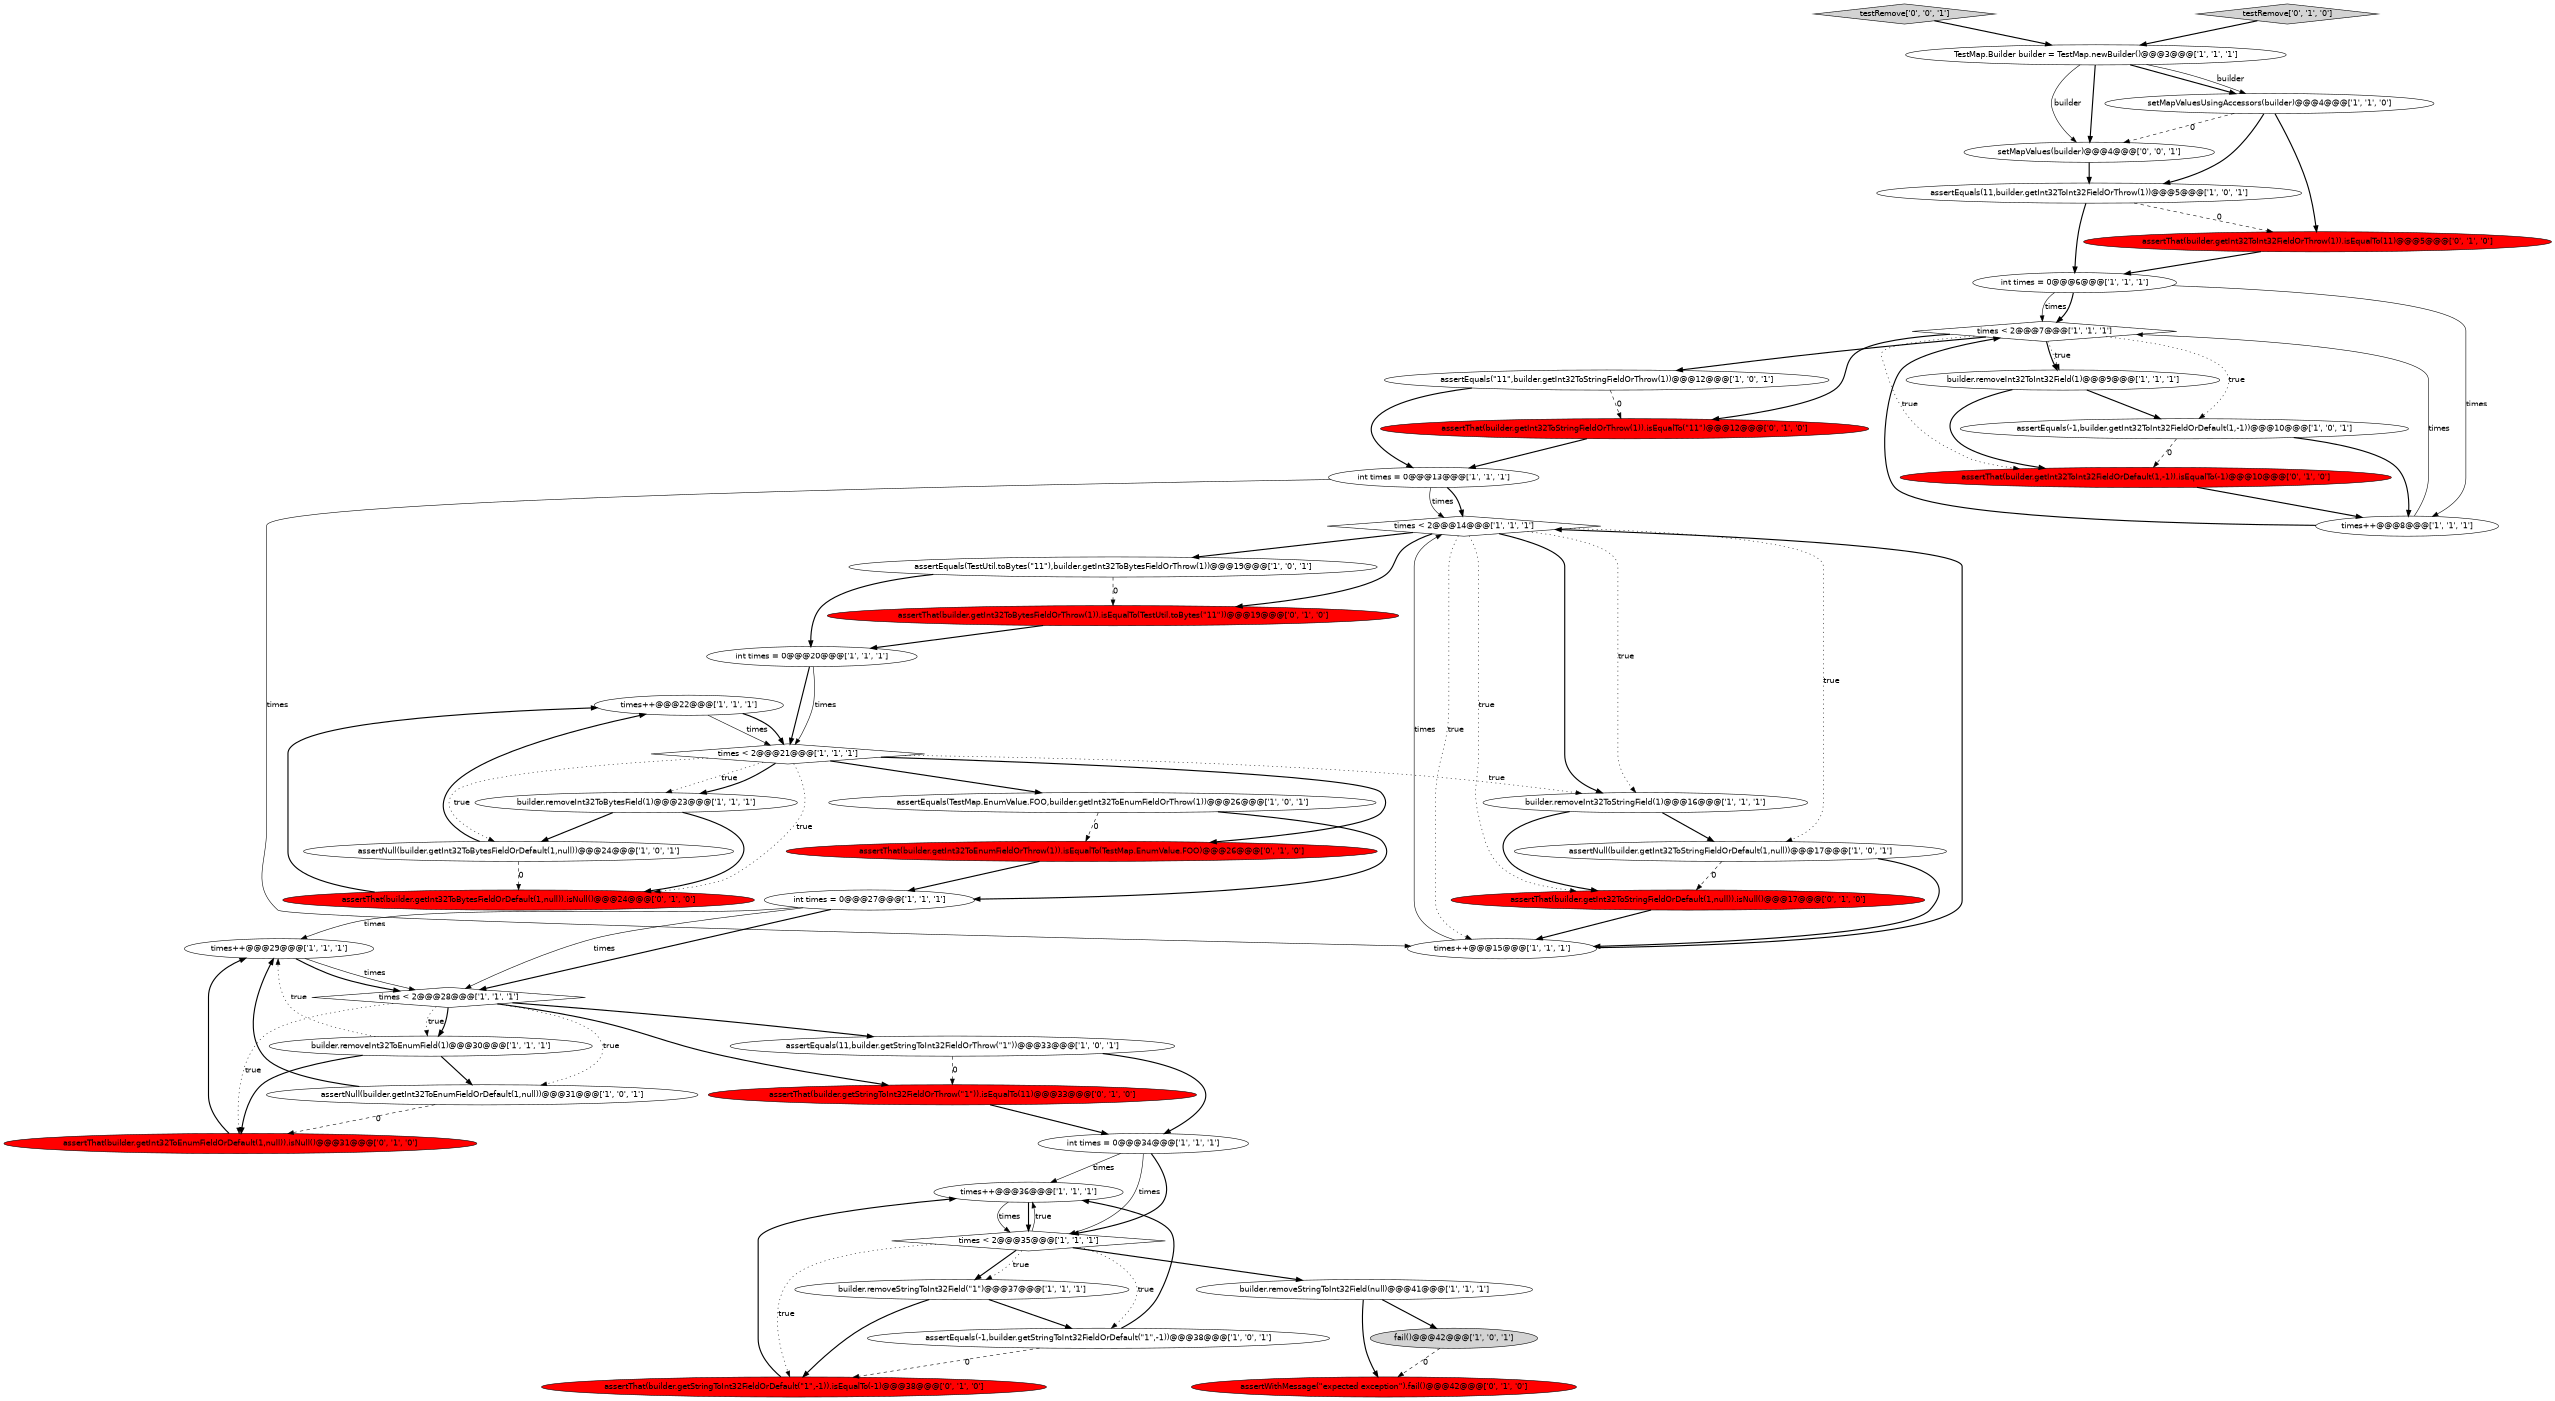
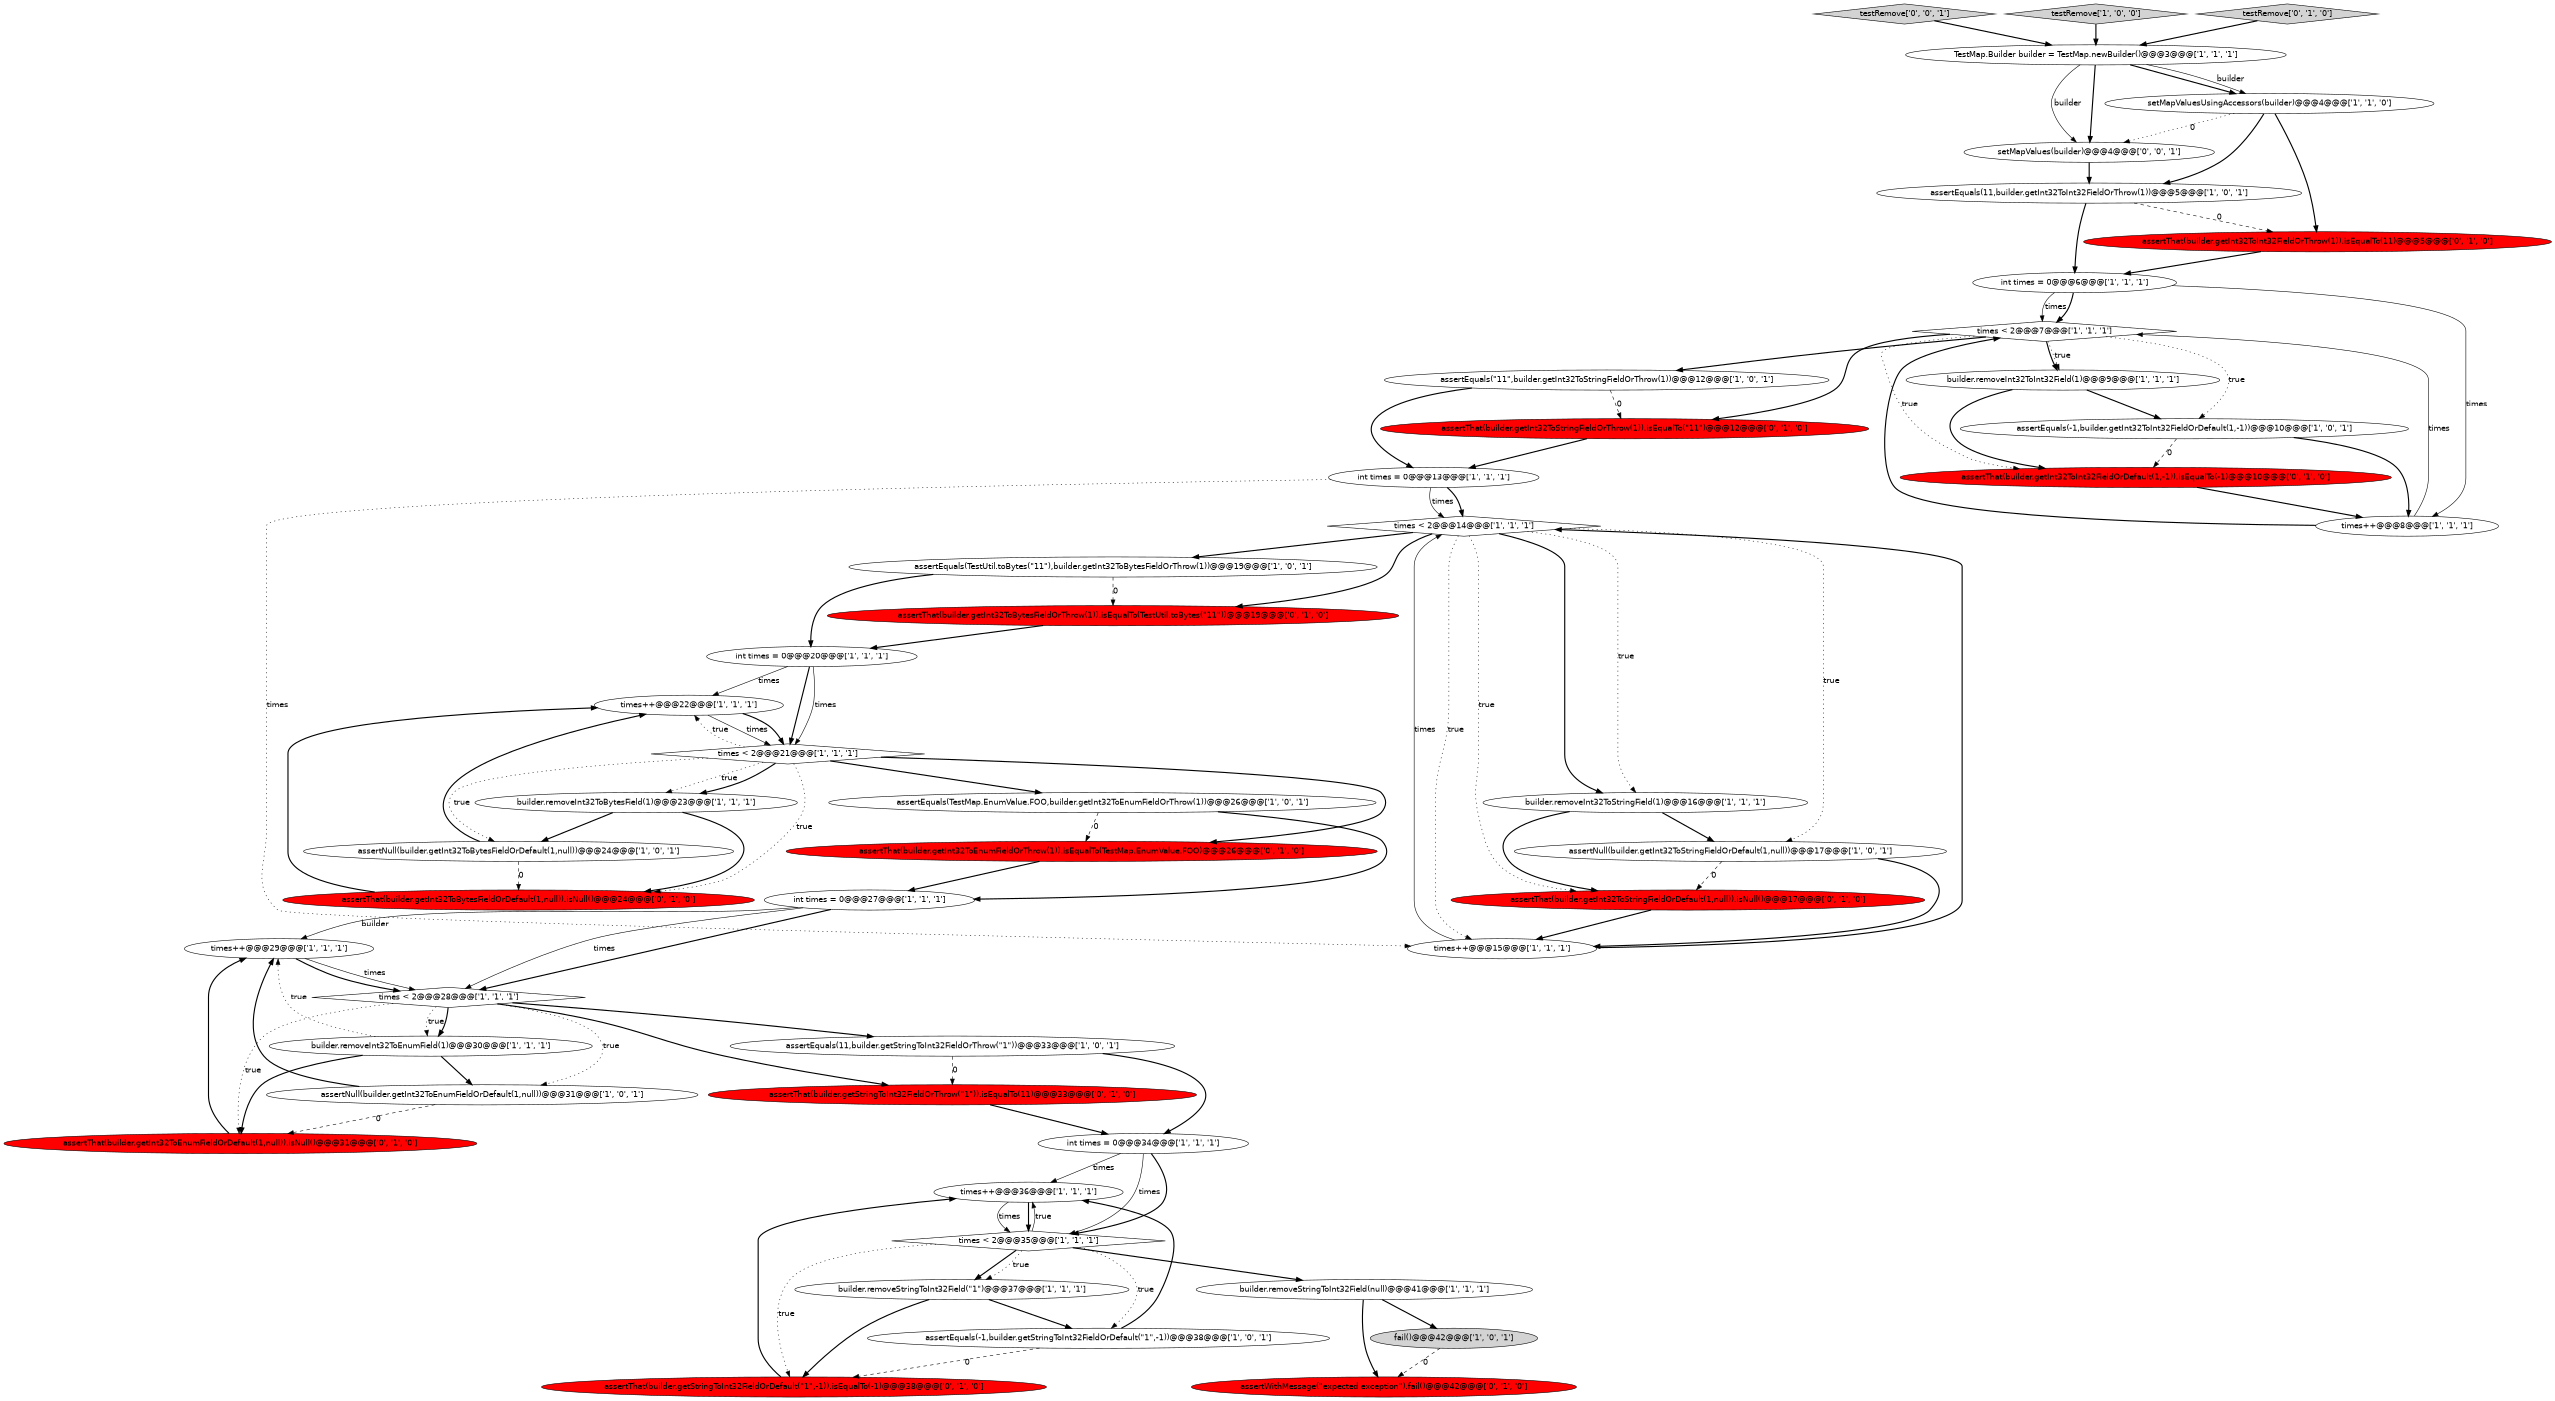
  digraph {
    fontname="DejaVu Sans"
    node [fillcolor=white fontname="DejaVu Sans" shape=ellipse style=filled]
    edge [fontname="DejaVu Sans" style=bold]
    n1 [label="int times = 0@@@13@@@['1', '1', '1']"]
    n2 [label="times < 2@@@14@@@['1', '1', '1']" shape=diamond]
    n3 [label="times++@@@15@@@['1', '1', '1']"]
    n4 [label="assertEquals(TestUtil.toBytes(\"11\"),builder.getInt32ToBytesFieldOrThrow(1))@@@19@@@['1', '0', '1']"]
    n5 [label="builder.removeInt32ToStringField(1)@@@16@@@['1', '1', '1']"]
    n6 [label="assertNull(builder.getInt32ToStringFieldOrDefault(1,null))@@@17@@@['1', '0', '1']"]
    n7 [fillcolor=red label="assertThat(builder.getInt32ToStringFieldOrDefault(1,null)).isNull()@@@17@@@['0', '1', '0']"]
    n8 [fillcolor=red label="assertThat(builder.getInt32ToBytesFieldOrThrow(1)).isEqualTo(TestUtil.toBytes(\"11\"))@@@19@@@['0', '1', '0']"]
    n9 [label="assertEquals(11,builder.getInt32ToInt32FieldOrThrow(1))@@@5@@@['1', '0', '1']"]
    n10 [label="int times = 0@@@6@@@['1', '1', '1']"]
    n11 [fillcolor=red label="assertThat(builder.getInt32ToInt32FieldOrThrow(1)).isEqualTo(11)@@@5@@@['0', '1', '0']"]
    n12 [label="times++@@@8@@@['1', '1', '1']"]
    n13 [label="times < 2@@@7@@@['1', '1', '1']" shape=diamond]
    n14 [label="int times = 0@@@27@@@['1', '1', '1']"]
    n15 [label="times++@@@29@@@['1', '1', '1']"]
    n16 [label="times < 2@@@28@@@['1', '1', '1']" shape=diamond]
    n17 [label="builder.removeInt32ToEnumField(1)@@@30@@@['1', '1', '1']"]
    n18 [label="assertNull(builder.getInt32ToEnumFieldOrDefault(1,null))@@@31@@@['1', '0', '1']"]
    n19 [fillcolor=red label="assertThat(builder.getInt32ToEnumFieldOrDefault(1,null)).isNull()@@@31@@@['0', '1', '0']"]
    n20 [label="assertEquals(11,builder.getStringToInt32FieldOrThrow(\"1\"))@@@33@@@['1', '0', '1']"]
    n21 [fillcolor=red label="assertThat(builder.getStringToInt32FieldOrThrow(\"1\")).isEqualTo(11)@@@33@@@['0', '1', '0']"]
    n22 [fillcolor=red label="assertThat(builder.getInt32ToBytesFieldOrDefault(1,null)).isNull()@@@24@@@['0', '1', '0']"]
    n23 [label="times++@@@22@@@['1', '1', '1']"]
    n24 [label="times < 2@@@21@@@['1', '1', '1']" shape=diamond]
    n25 [label="assertNull(builder.getInt32ToBytesFieldOrDefault(1,null))@@@24@@@['1', '0', '1']"]
    n26 [label="assertEquals(\"11\",builder.getInt32ToStringFieldOrThrow(1))@@@12@@@['1', '0', '1']"]
    n27 [fillcolor=red label="assertThat(builder.getInt32ToStringFieldOrThrow(1)).isEqualTo(\"11\")@@@12@@@['0', '1', '0']"]
    n28 [fillcolor=red label="assertThat(builder.getInt32ToInt32FieldOrDefault(1,-1)).isEqualTo(-1)@@@10@@@['0', '1', '0']"]
    n29 [label="builder.removeInt32ToInt32Field(1)@@@9@@@['1', '1', '1']"]
    n30 [label="assertEquals(-1,builder.getInt32ToInt32FieldOrDefault(1,-1))@@@10@@@['1', '0', '1']"]
    n31 [label="setMapValuesUsingAccessors(builder)@@@4@@@['1', '1', '0']"]
    n32 [label="setMapValues(builder)@@@4@@@['0', '0', '1']"]
    n33 [label="times++@@@36@@@['1', '1', '1']"]
    n34 [label="times < 2@@@35@@@['1', '1', '1']" shape=diamond]
    n35 [label="builder.removeStringToInt32Field(null)@@@41@@@['1', '1', '1']"]
    n36 [label="builder.removeStringToInt32Field(\"1\")@@@37@@@['1', '1', '1']"]
    n37 [label="assertEquals(-1,builder.getStringToInt32FieldOrDefault(\"1\",-1))@@@38@@@['1', '0', '1']"]
    n38 [fillcolor=red label="assertThat(builder.getStringToInt32FieldOrDefault(\"1\",-1)).isEqualTo(-1)@@@38@@@['0', '1', '0']"]
    n39 [fillcolor=lightgray label="testRemove['0', '0', '1']" shape=diamond]
    n40 [label="TestMap.Builder builder = TestMap.newBuilder()@@@3@@@['1', '1', '1']"]
    n41 [label="int times = 0@@@34@@@['1', '1', '1']"]
+   n42 [fillcolor=lightgray label="testRemove['1', '0', '0']" shape=diamond]
    n43 [fillcolor=red label="assertWithMessage(\"expected exception\").fail()@@@42@@@['0', '1', '0']"]
    n44 [fillcolor=lightgray label="fail()@@@42@@@['1', '0', '1']"]
    n45 [label="int times = 0@@@20@@@['1', '1', '1']"]
    n46 [label="builder.removeInt32ToBytesField(1)@@@23@@@['1', '1', '1']"]
    n47 [label="assertEquals(TestMap.EnumValue.FOO,builder.getInt32ToEnumFieldOrThrow(1))@@@26@@@['1', '0', '1']"]
    n48 [fillcolor=red label="assertThat(builder.getInt32ToEnumFieldOrThrow(1)).isEqualTo(TestMap.EnumValue.FOO)@@@26@@@['0', '1', '0']"]
    n49 [fillcolor=lightgray label="testRemove['0', '1', '0']" shape=diamond]
    n1 -> n2
    n1 -> n2 [label=times style=solid]
-   n1 -> n3 [label=times style=solid]
+   n1 -> n3 [label=times style=dotted]
    n2 -> n3 [label=true style=dotted]
    n2 -> n4
    n2 -> n5 [label=true style=dotted]
    n2 -> n5
    n2 -> n6 [label=true style=dotted]
    n2 -> n7 [label=true style=dotted]
    n2 -> n8
    n3 -> n2
    n3 -> n2 [label=times style=solid]
    n4 -> n8 [label=0 style=dashed]
    n4 -> n45
    n5 -> n6
    n5 -> n7
    n6 -> n3
    n6 -> n7 [label=0 style=dashed]
    n7 -> n3
    n8 -> n45
    n9 -> n10
    n9 -> n11 [label=0 style=dashed]
    n10 -> n12 [label=times style=solid]
    n10 -> n13 [label=times style=solid]
    n10 -> n13
    n11 -> n10
    n12 -> n13
    n12 -> n13 [label=times style=solid]
    n13 -> n26
    n13 -> n27
    n13 -> n28 [label=true style=dotted]
    n13 -> n29 [label=true style=dotted]
    n13 -> n29
    n13 -> n30 [label=true style=dotted]
-   n14 -> n15 [label=times style=solid]
+   n14 -> n15 [label=builder style=solid]
    n14 -> n16
    n14 -> n16 [label=times style=solid]
    n15 -> n16
    n15 -> n16 [label=times style=solid]
    n16 -> n17 [label=true style=dotted]
    n16 -> n17
    n16 -> n18 [label=true style=dotted]
    n16 -> n19 [label=true style=dotted]
    n16 -> n20
    n16 -> n21
    n17 -> n15 [label=true style=dotted]
    n17 -> n18
    n17 -> n19
    n18 -> n15
    n18 -> n19 [label=0 style=dashed]
    n19 -> n15
    n20 -> n21 [label=0 style=dashed]
    n20 -> n41
    n21 -> n41
    n22 -> n23
    n23 -> n24 [label=times style=solid]
    n23 -> n24
    n24 -> n22 [label=true style=dotted]
-   n24 -> n5 [label=true style=dotted]
+   n24 -> n23 [label=true style=dotted]
    n24 -> n25 [label=true style=dotted]
    n24 -> n46 [label=true style=dotted]
    n24 -> n46
    n24 -> n47
    n24 -> n48
    n25 -> n22 [label=0 style=dashed]
    n25 -> n23
    n26 -> n1
    n26 -> n27 [label=0 style=dashed]
    n27 -> n1
    n28 -> n12
    n29 -> n28
    n29 -> n30
    n30 -> n12
    n30 -> n28 [label=0 style=dashed]
    n31 -> n9
    n31 -> n11
-   n31 -> n32 [label=0 style=dashed]
+   n31 -> n32 [label=0 style=dotted]
    n32 -> n9
    n33 -> n34 [label=times style=solid]
    n33 -> n34
    n34 -> n33 [label=true style=solid]
    n34 -> n35
    n34 -> n36
    n34 -> n36 [label=true style=dotted]
    n34 -> n37 [label=true style=dotted]
    n34 -> n38 [label=true style=dotted]
    n35 -> n43
    n35 -> n44
    n36 -> n37
    n36 -> n38
    n37 -> n33
    n37 -> n38 [label=0 style=dashed]
    n38 -> n33
    n39 -> n40
    n40 -> n31
    n40 -> n31 [label=builder style=solid]
    n40 -> n32 [label=builder style=solid]
    n40 -> n32
    n41 -> n33 [label=times style=solid]
    n41 -> n34 [label=times style=solid]
    n41 -> n34
+   n42 -> n40
    n44 -> n43 [label=0 style=dashed]
+   n45 -> n23 [label=times style=solid]
    n45 -> n24
    n45 -> n24 [label=times style=solid]
    n46 -> n22
    n46 -> n25
    n47 -> n14
    n47 -> n48 [label=0 style=dashed]
    n48 -> n14
    n49 -> n40
  }
